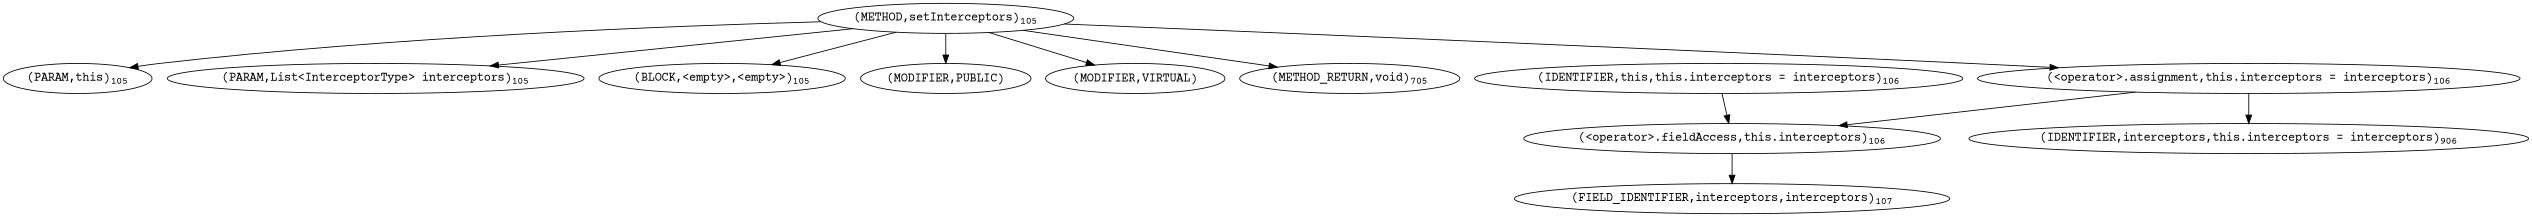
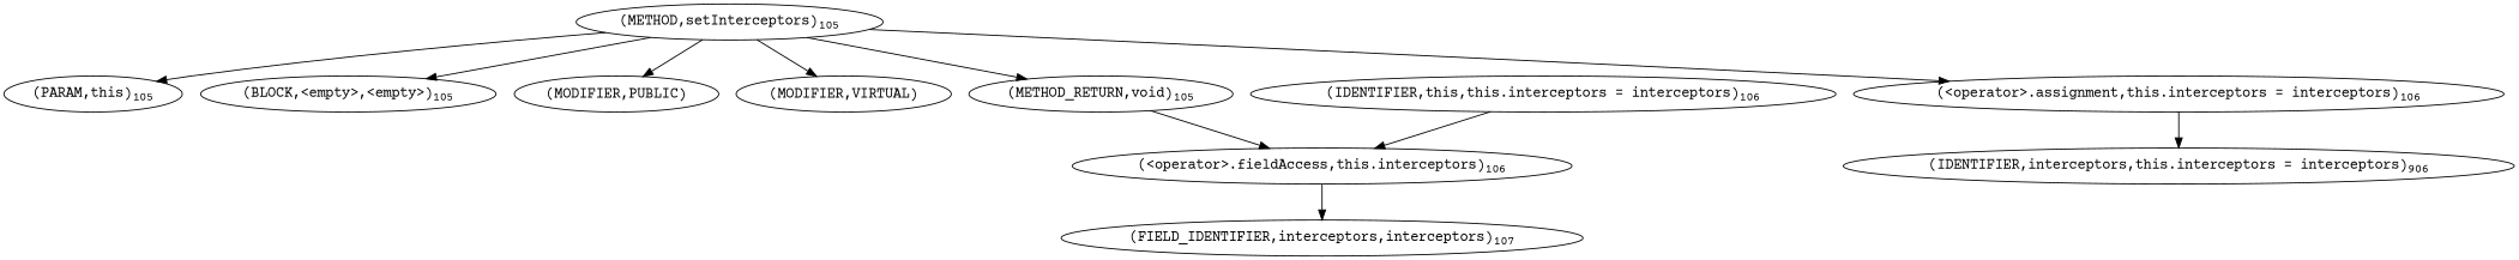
  digraph {
    fontname="Courier Prime"
    node [fontname="Courier Prime"]
    edge [fontname="Courier Prime"]
    n1 [label=<(METHOD,setInterceptors)<SUB>105</SUB>>]
    n2 [label=<(PARAM,this)<SUB>105</SUB>>]
-   n3 [label=<(PARAM,List&lt;InterceptorType&gt; interceptors)<SUB>105</SUB>>]
    n4 [label=<(BLOCK,&lt;empty&gt;,&lt;empty&gt;)<SUB>105</SUB>>]
    n5 [label=<(MODIFIER,PUBLIC)>]
    n6 [label=<(MODIFIER,VIRTUAL)>]
-   n7 [label=<(METHOD_RETURN,void)<SUB>705</SUB>>]
+   n7 [label=<(METHOD_RETURN,void)<SUB>105</SUB>>]
    n8 [label=<(&lt;operator&gt;.assignment,this.interceptors = interceptors)<SUB>106</SUB>>]
    n9 [label=<(&lt;operator&gt;.fieldAccess,this.interceptors)<SUB>106</SUB>>]
    n10 [label=<(IDENTIFIER,interceptors,this.interceptors = interceptors)<SUB>906</SUB>>]
    n11 [label=<(FIELD_IDENTIFIER,interceptors,interceptors)<SUB>107</SUB>>]
    n12 [label=<(IDENTIFIER,this,this.interceptors = interceptors)<SUB>106</SUB>>]
    n1 -> n2
-   n1 -> n3
    n1 -> n4
    n1 -> n5
    n1 -> n6
    n1 -> n7
    n1 -> n8
-   n8 -> n9
+   n7 -> n9
    n8 -> n10
    n9 -> n11
    n12 -> n9
  }
